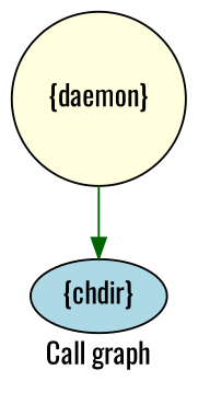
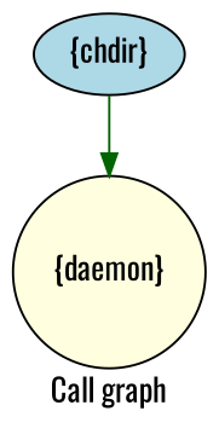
  digraph {
    label="Call graph"
    fontname=Oswald
    node [style=filled fontname=Oswald]
    n1 [label="{daemon}" fillcolor=lightyellow shape=circle]
    n2 [label="{chdir}" fillcolor=lightblue shape=ellipse]
-   n1 -> n2 [color=darkgreen fontname=Oswald]
+   n2 -> n1 [color=darkgreen fontname=Oswald]
  }
